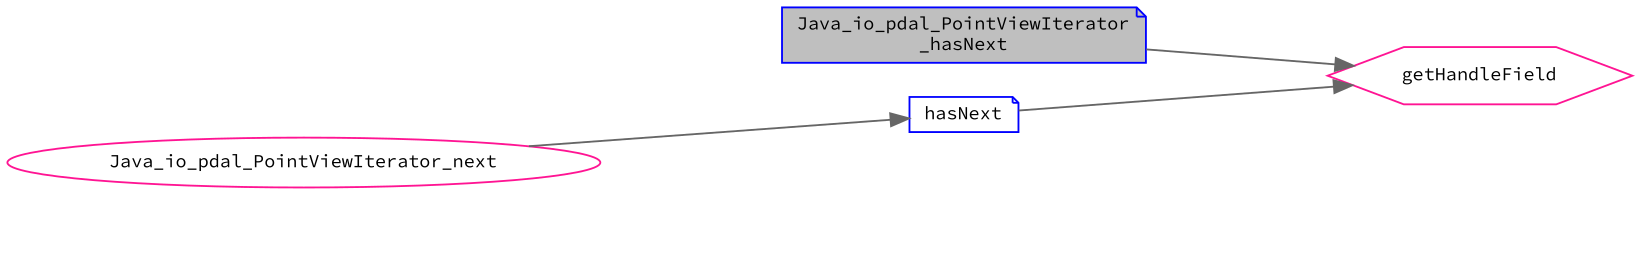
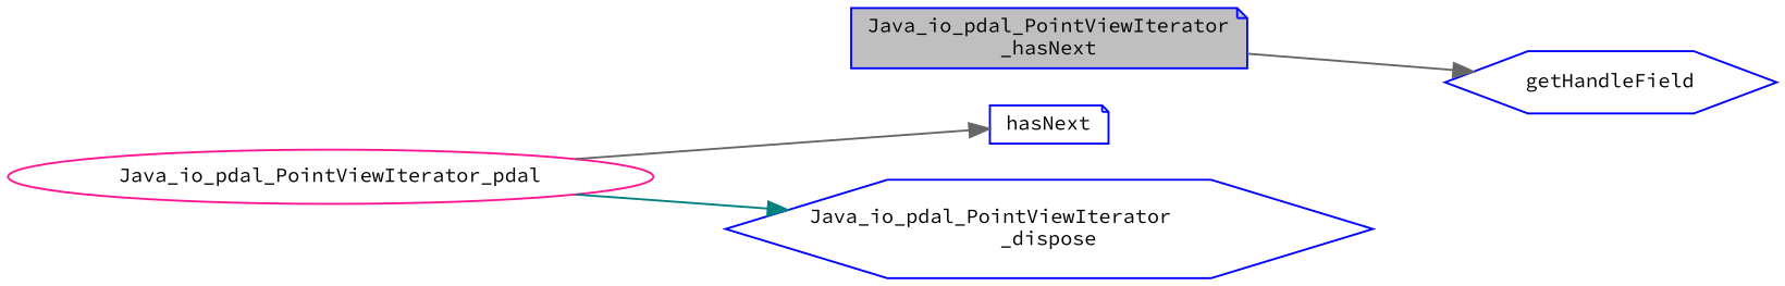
  digraph {
    fontname="Source Code Pro"
    rankdir=LR
    node [color=blue fillcolor=white fontname="Source Code Pro" fontsize=10 shape=note style=filled]
    edge [color=gray40 fontname="Source Code Pro" fontsize=10 labelfontname=Helvetica labelfontsize=10 style=solid]
    n1 [fillcolor=grey75 fontcolor=black height=0.2 label="Java_io_pdal_PointViewIterator\l_hasNext" width=0.4]
-   n2 [color=deeppink height=0.2 label=getHandleField shape=hexagon width=0.4]
-   n3 [color=deeppink height=0.2 label=Java_io_pdal_PointViewIterator_next shape=ellipse width=0.4]
+   n2 [height=0.2 label=getHandleField shape=hexagon width=0.4]
+   n3 [color=deeppink height=0.2 label=Java_io_pdal_PointViewIterator_pdal shape=ellipse width=0.4]
    n4 [height=0.2 label=hasNext width=0.4]
+   n5 [height=0.2 label="Java_io_pdal_PointViewIterator\l_dispose" shape=hexagon width=0.4]
    n1 -> n2
    n3 -> n4
-   n4 -> n2
+   n3 -> n5 [color=teal]
  }
